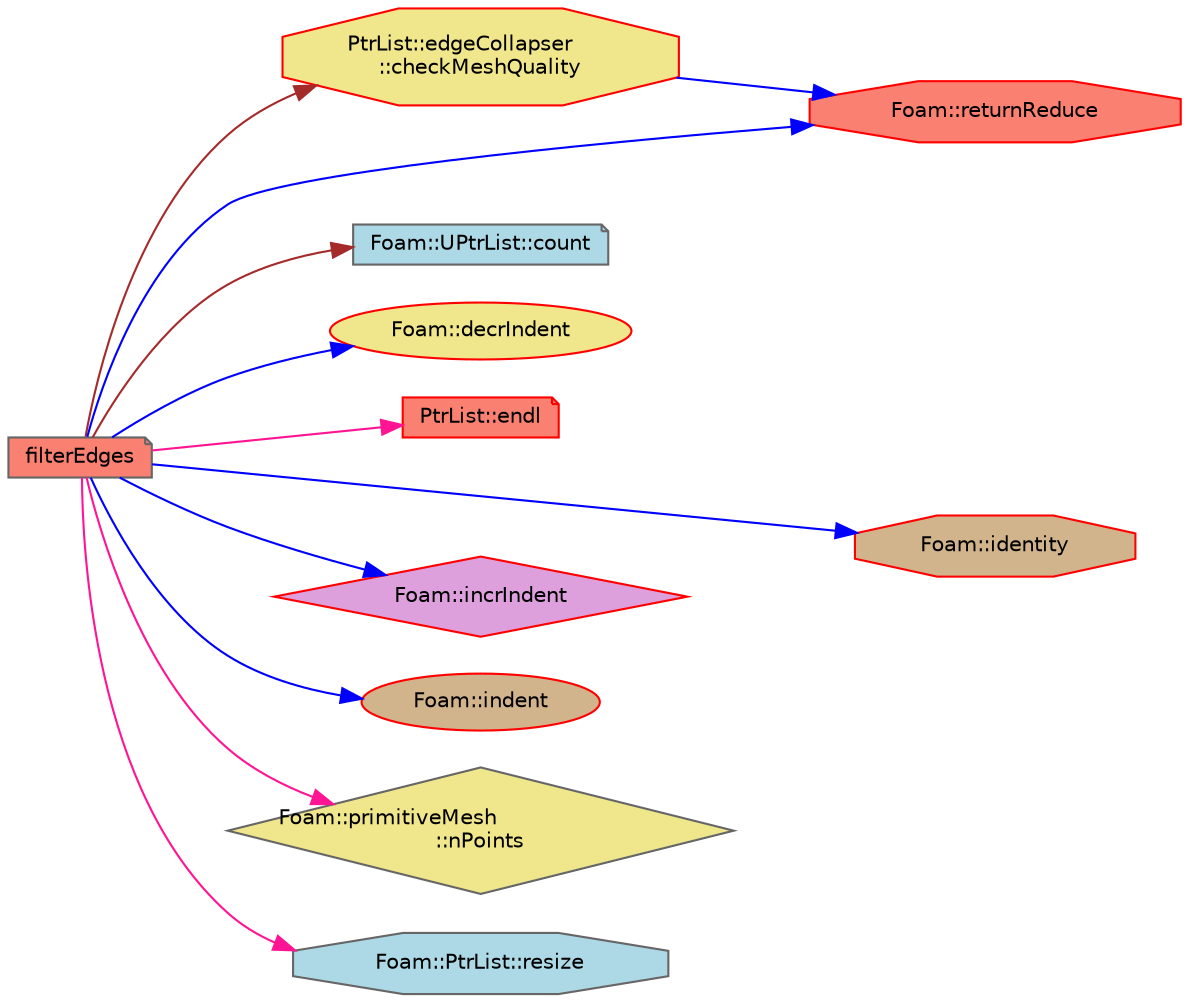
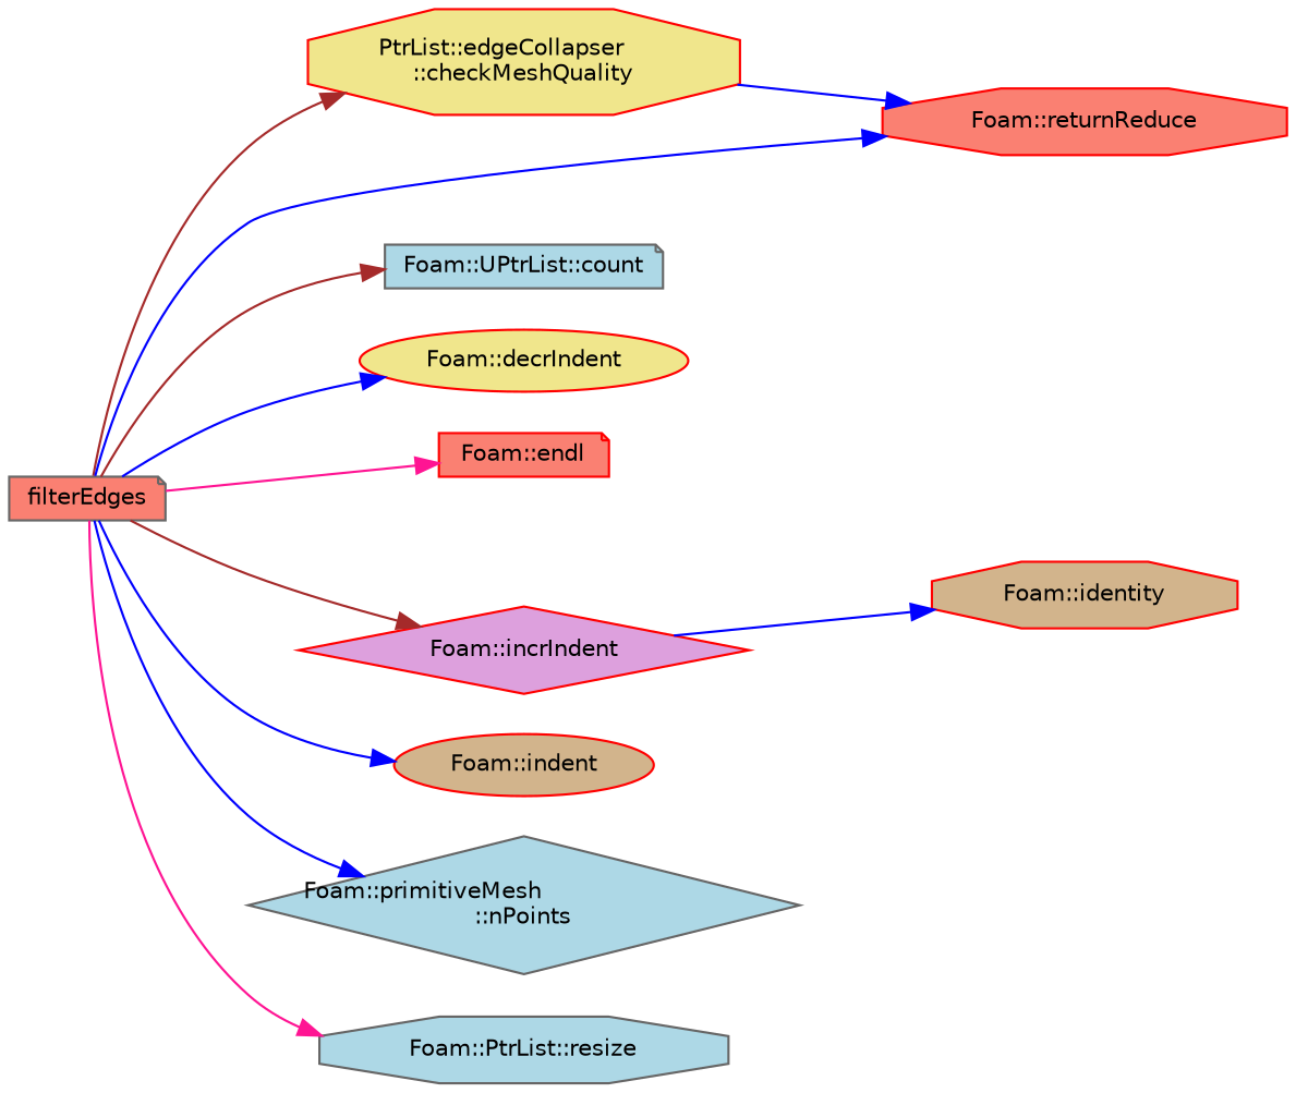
  digraph {
    rankdir=LR
    node [color=red fillcolor=salmon fontname=Helvetica fontsize=10 shape=octagon style=filled]
    edge [color=blue fontname=Helvetica fontsize=10 labelfontname=Helvetica labelfontsize=10 style=solid]
    n1 [color=gray40 fontcolor=black height=0.2 label=filterEdges shape=note width=0.4]
    n2 [fillcolor=khaki height=0.2 label="PtrList::edgeCollapser\l::checkMeshQuality" width=0.4]
    n3 [height=0.2 label="Foam::returnReduce" width=0.4]
    n4 [color=grey40 fillcolor=lightblue height=0.2 label="Foam::UPtrList::count" shape=note width=0.4]
    n5 [fillcolor=khaki height=0.2 label="Foam::decrIndent" shape=ellipse width=0.4]
-   n6 [height=0.2 label="PtrList::endl" shape=note width=0.4]
+   n6 [height=0.2 label="Foam::endl" shape=note width=0.4]
    n7 [fillcolor=tan height=0.2 label="Foam::identity" width=0.4]
    n8 [fillcolor=plum height=0.2 label="Foam::incrIndent" shape=diamond width=0.4]
    n9 [fillcolor=tan height=0.2 label="Foam::indent" shape=ellipse width=0.4]
-   n10 [color=grey40 fillcolor=khaki height=0.2 label="Foam::primitiveMesh\l::nPoints" shape=diamond width=0.4]
+   n10 [color=grey40 fillcolor=lightblue height=0.2 label="Foam::primitiveMesh\l::nPoints" shape=diamond width=0.4]
    n11 [color=grey40 fillcolor=lightblue height=0.2 label="Foam::PtrList::resize" width=0.4]
    n1 -> n2 [color=brown]
    n1 -> n3
    n1 -> n4 [color=brown]
    n1 -> n5
    n1 -> n6 [color=deeppink]
-   n1 -> n7
-   n1 -> n8
+   n8 -> n7
+   n1 -> n8 [color=brown]
    n1 -> n9
-   n1 -> n10 [color=deeppink]
+   n1 -> n10
    n1 -> n11 [color=deeppink]
    n2 -> n3
  }
